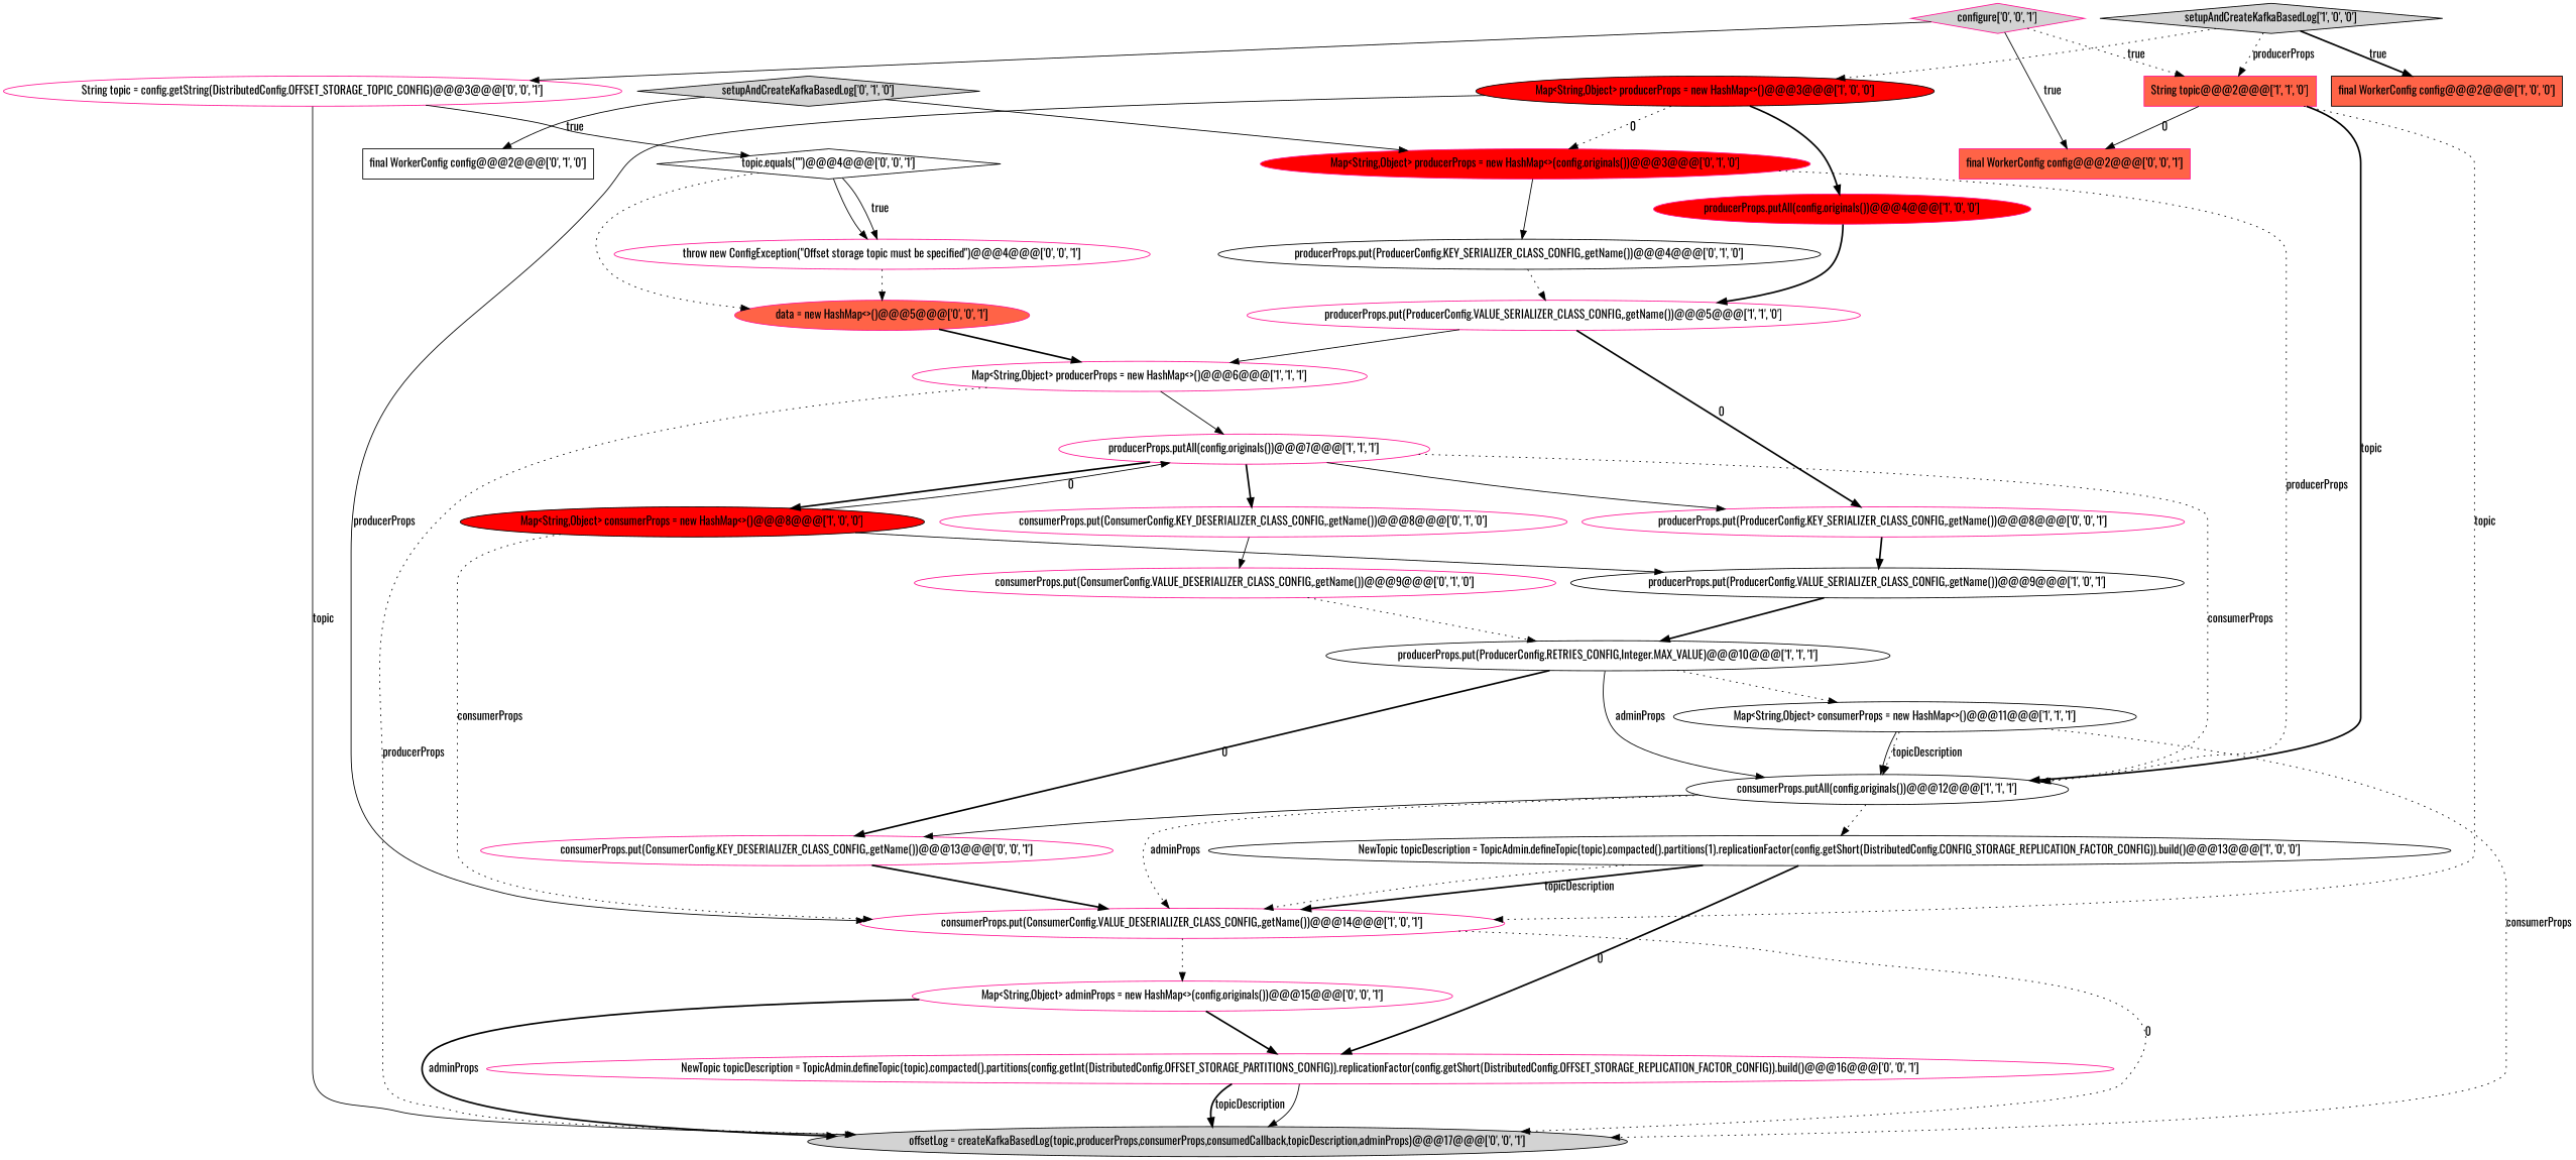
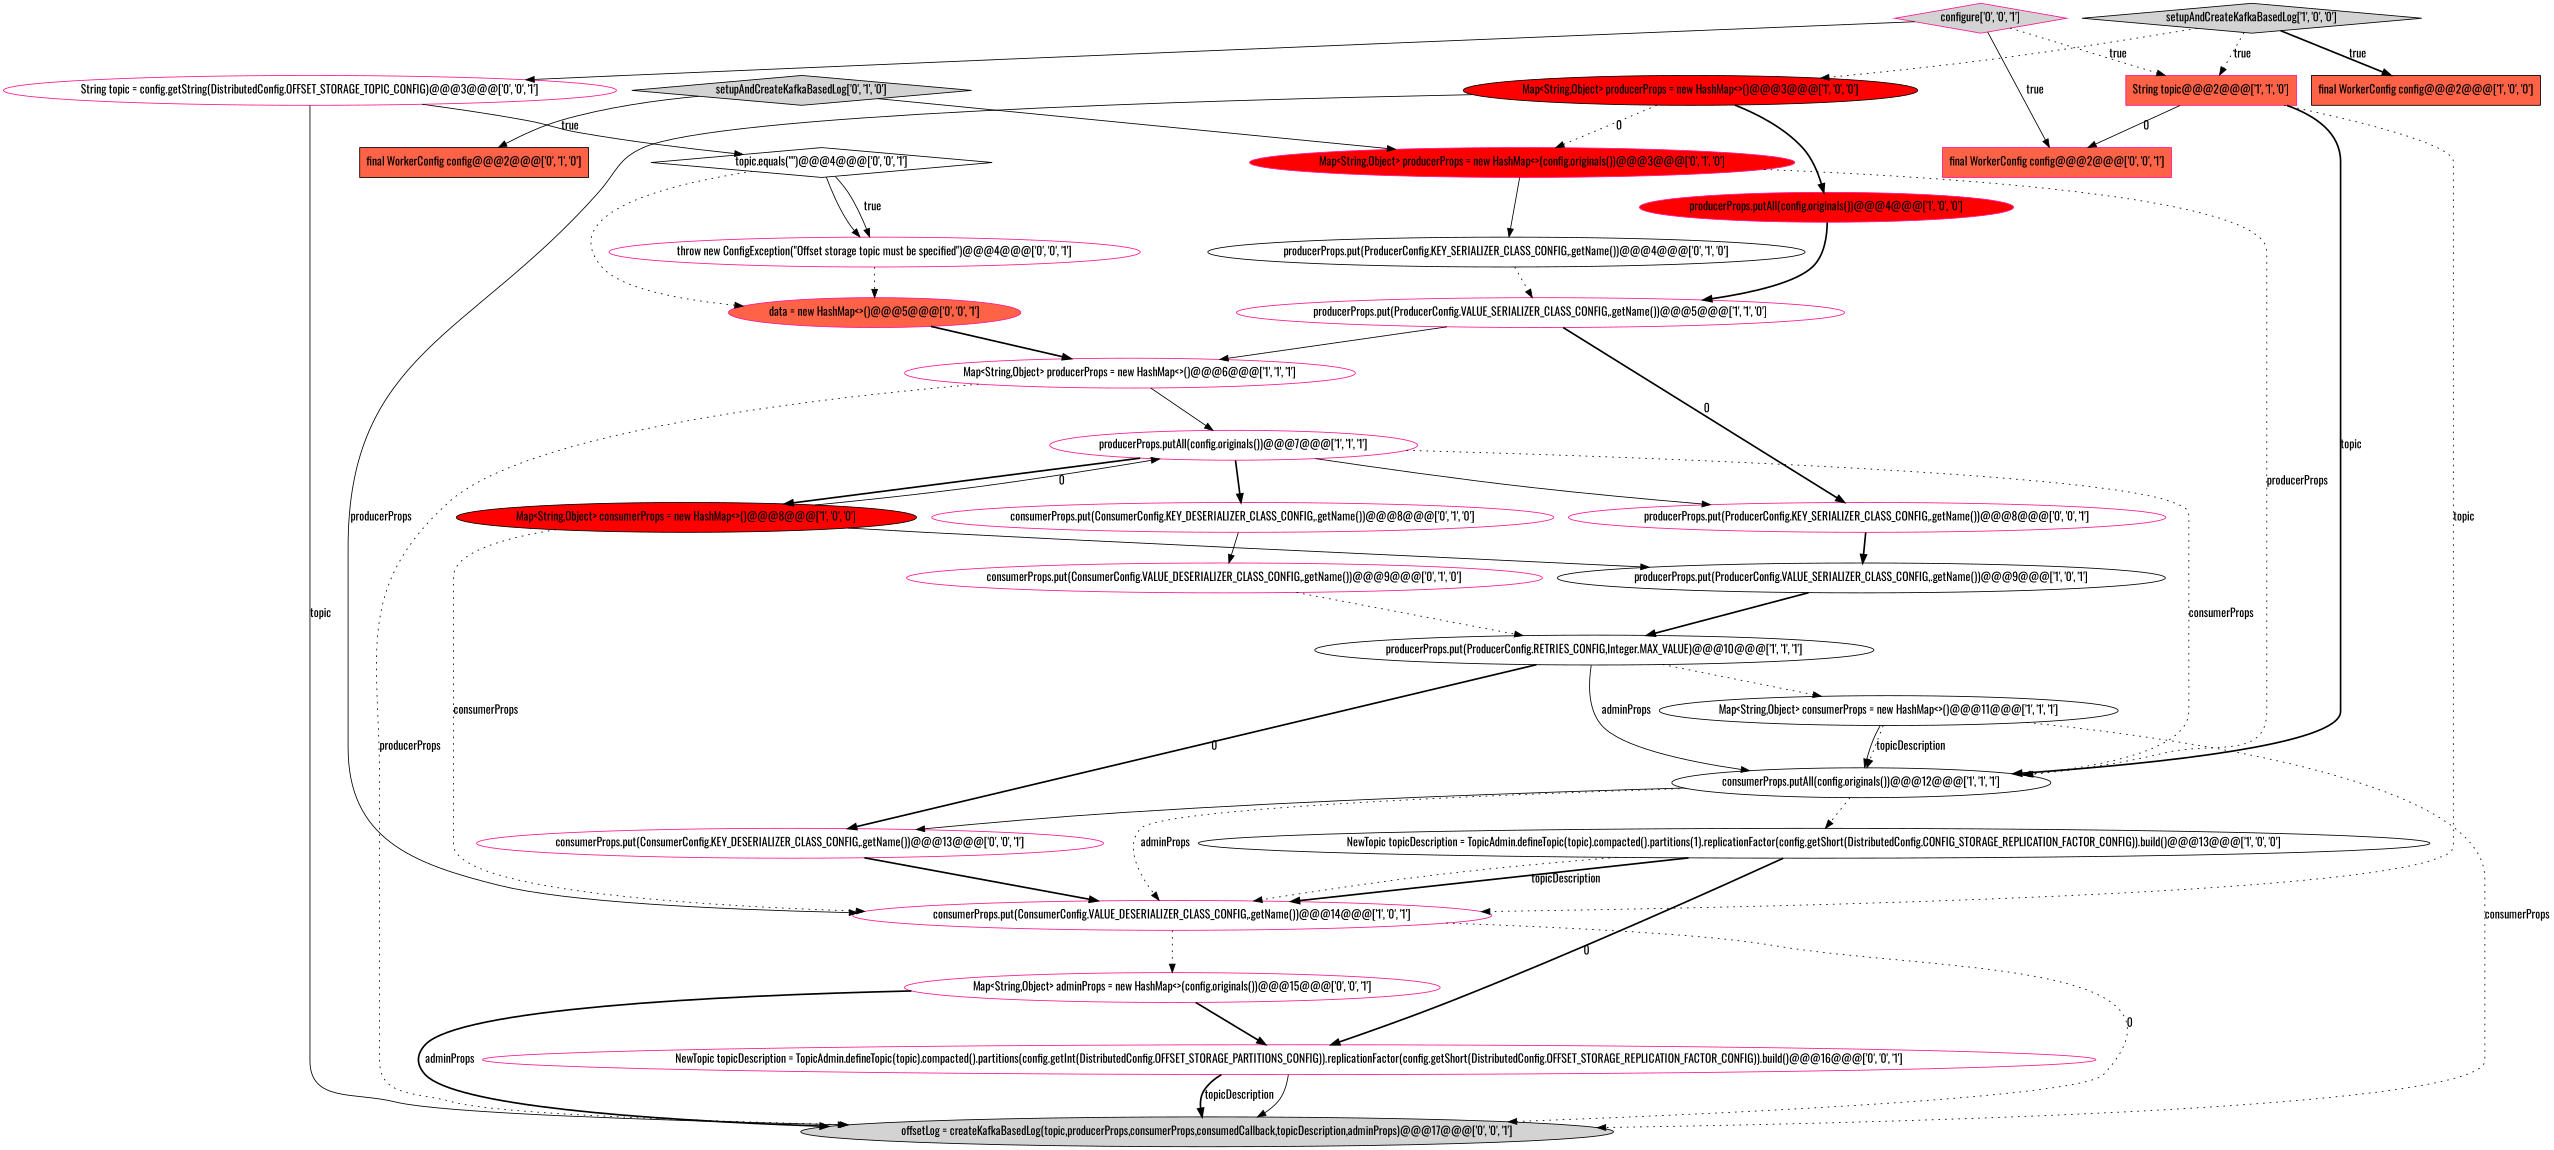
  digraph {
    fontname=Oswald
    node [color=deeppink fillcolor=white fontname=Oswald shape=ellipse style=filled]
    edge [fontname=Oswald style=dotted]
    n1 [color=black label="NewTopic topicDescription = TopicAdmin.defineTopic(topic).compacted().partitions(1).replicationFactor(config.getShort(DistributedConfig.CONFIG_STORAGE_REPLICATION_FACTOR_CONFIG)).build()@@@13@@@['1', '0', '0']"]
    n2 [label="consumerProps.put(ConsumerConfig.VALUE_DESERIALIZER_CLASS_CONFIG,.getName())@@@14@@@['1', '0', '1']"]
    n3 [label="NewTopic topicDescription = TopicAdmin.defineTopic(topic).compacted().partitions(config.getInt(DistributedConfig.OFFSET_STORAGE_PARTITIONS_CONFIG)).replicationFactor(config.getShort(DistributedConfig.OFFSET_STORAGE_REPLICATION_FACTOR_CONFIG)).build()@@@16@@@['0', '0', '1']"]
    n4 [color=black fillcolor=lightgray label="offsetLog = createKafkaBasedLog(topic,producerProps,consumerProps,consumedCallback,topicDescription,adminProps)@@@17@@@['0', '0', '1']"]
    n5 [label="Map<String,Object> adminProps = new HashMap<>(config.originals())@@@15@@@['0', '0', '1']"]
    n6 [label="consumerProps.put(ConsumerConfig.KEY_DESERIALIZER_CLASS_CONFIG,.getName())@@@8@@@['0', '1', '0']"]
    n7 [label="consumerProps.put(ConsumerConfig.VALUE_DESERIALIZER_CLASS_CONFIG,.getName())@@@9@@@['0', '1', '0']"]
    n8 [color=black label="producerProps.put(ProducerConfig.RETRIES_CONFIG,Integer.MAX_VALUE)@@@10@@@['1', '1', '1']"]
    n9 [label="throw new ConfigException(\"Offset storage topic must be specified\")@@@4@@@['0', '0', '1']"]
    n10 [fillcolor=tomato label="data = new HashMap<>()@@@5@@@['0', '0', '1']"]
    n11 [label="Map<String,Object> producerProps = new HashMap<>()@@@6@@@['1', '1', '1']"]
    n12 [label="String topic = config.getString(DistributedConfig.OFFSET_STORAGE_TOPIC_CONFIG)@@@3@@@['0', '0', '1']"]
    n13 [color=black label="topic.equals(\"\")@@@4@@@['0', '0', '1']" shape=diamond]
    n14 [fillcolor=tomato label="String topic@@@2@@@['1', '1', '0']" shape=box]
    n15 [fillcolor=tomato label="final WorkerConfig config@@@2@@@['0', '0', '1']" shape=box]
    n16 [color=black label="consumerProps.putAll(config.originals())@@@12@@@['1', '1', '1']"]
    n17 [label="consumerProps.put(ConsumerConfig.KEY_DESERIALIZER_CLASS_CONFIG,.getName())@@@13@@@['0', '0', '1']"]
    n18 [label="producerProps.put(ProducerConfig.KEY_SERIALIZER_CLASS_CONFIG,.getName())@@@8@@@['0', '0', '1']"]
    n19 [color=black label="producerProps.put(ProducerConfig.VALUE_SERIALIZER_CLASS_CONFIG,.getName())@@@9@@@['1', '0', '1']"]
    n20 [color=black label="Map<String,Object> consumerProps = new HashMap<>()@@@11@@@['1', '1', '1']"]
    n21 [color=black fillcolor=tomato label="final WorkerConfig config@@@2@@@['1', '0', '0']" shape=box]
    n22 [label="producerProps.putAll(config.originals())@@@7@@@['1', '1', '1']"]
-   n23 [color=black label="final WorkerConfig config@@@2@@@['0', '1', '0']" shape=box]
+   n23 [color=black fillcolor=tomato label="final WorkerConfig config@@@2@@@['0', '1', '0']" shape=box]
    n24 [label="producerProps.put(ProducerConfig.VALUE_SERIALIZER_CLASS_CONFIG,.getName())@@@5@@@['1', '1', '0']"]
    n25 [color=black fillcolor=red label="Map<String,Object> consumerProps = new HashMap<>()@@@8@@@['1', '0', '0']"]
    n26 [color=black fillcolor=lightgray label="setupAndCreateKafkaBasedLog['0', '1', '0']" shape=diamond]
    n27 [fillcolor=red label="Map<String,Object> producerProps = new HashMap<>(config.originals())@@@3@@@['0', '1', '0']"]
    n28 [color=black label="producerProps.put(ProducerConfig.KEY_SERIALIZER_CLASS_CONFIG,.getName())@@@4@@@['0', '1', '0']"]
    n29 [color=black fillcolor=red label="Map<String,Object> producerProps = new HashMap<>()@@@3@@@['1', '0', '0']"]
    n30 [fillcolor=red label="producerProps.putAll(config.originals())@@@4@@@['1', '0', '0']"]
    n31 [color=black fillcolor=lightgray label="setupAndCreateKafkaBasedLog['1', '0', '0']" shape=diamond]
    n32 [fillcolor=lightgray label="configure['0', '0', '1']" shape=diamond]
    n1 -> n2 [label=topicDescription style=bold]
    n1 -> n2
    n1 -> n3 [label=0 style=bold]
    n2 -> n4 [label=0]
    n2 -> n5
    n3 -> n4 [style=solid]
    n3 -> n4 [label=topicDescription style=bold]
    n5 -> n3 [style=bold]
    n5 -> n4 [label=adminProps style=bold]
    n6 -> n7 [style=solid]
    n7 -> n8
    n8 -> n16 [label=adminProps style=solid]
    n8 -> n17 [label=0 style=bold]
    n8 -> n20
    n9 -> n10
    n10 -> n11 [style=bold]
    n11 -> n4 [label=producerProps]
    n11 -> n22 [style=solid]
    n12 -> n4 [label=topic style=solid]
    n12 -> n13 [style=solid]
    n13 -> n9 [style=solid]
    n13 -> n9 [label=true style=solid]
    n13 -> n10
    n14 -> n2 [label=topic]
    n14 -> n15 [label=0 style=solid]
    n14 -> n16 [label=topic style=bold]
    n16 -> n1
    n16 -> n2 [label=adminProps]
    n16 -> n17 [style=solid]
    n17 -> n2 [style=bold]
    n18 -> n19 [style=bold]
    n19 -> n8 [style=bold]
    n20 -> n4 [label=consumerProps]
    n20 -> n16 [label=topicDescription]
    n20 -> n16 [style=solid]
    n22 -> n6 [style=bold]
    n22 -> n16 [label=consumerProps]
    n22 -> n18 [style=solid]
    n22 -> n25 [style=bold]
    n24 -> n11 [style=solid]
    n24 -> n18 [label=0 style=bold]
    n25 -> n2 [label=consumerProps]
    n25 -> n19 [style=solid]
    n25 -> n22 [label=0 style=solid]
    n26 -> n23 [label=true style=solid]
    n26 -> n27 [style=solid]
    n27 -> n16 [label=producerProps]
    n27 -> n28 [style=solid]
    n28 -> n24
    n29 -> n2 [label=producerProps style=solid]
    n29 -> n27 [label=0]
    n29 -> n30 [style=bold]
    n30 -> n24 [style=bold]
-   n31 -> n14 [label=producerProps]
+   n31 -> n14 [label=true]
    n31 -> n21 [label=true style=bold]
    n31 -> n29
    n32 -> n12 [style=solid]
    n32 -> n14 [label=true]
    n32 -> n15 [label=true style=solid]
  }
